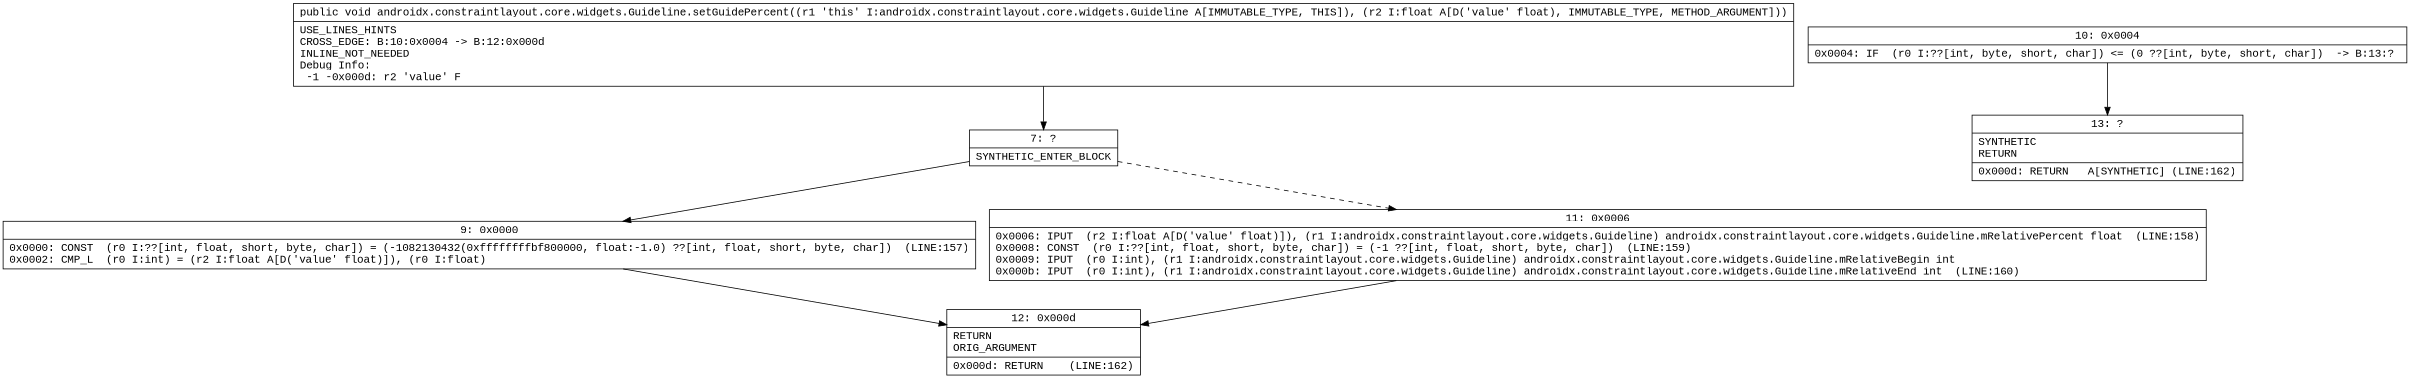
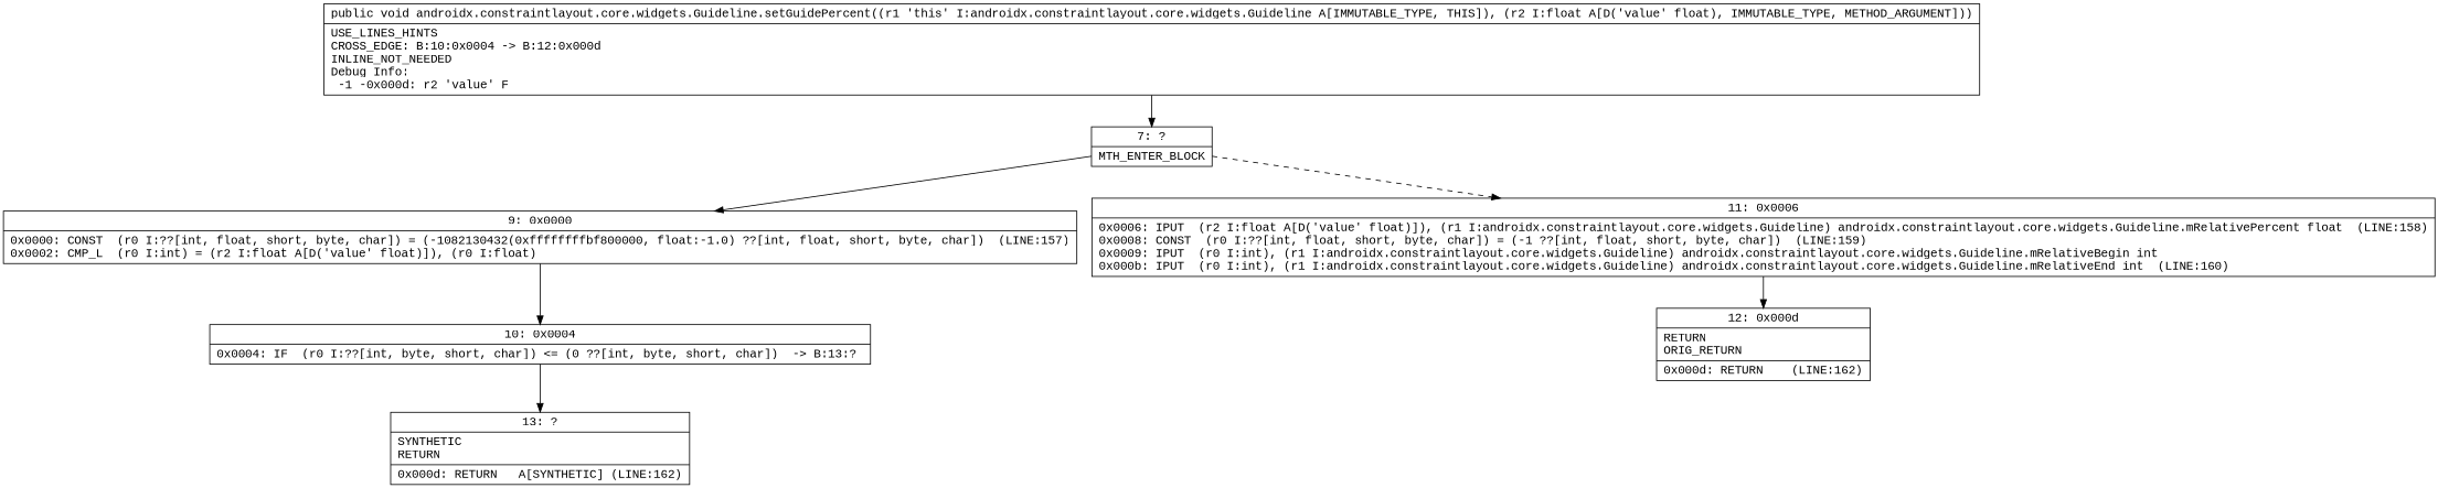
  digraph {
    fontname="Liberation Mono"
    node [fontname="Liberation Mono" shape=record]
    edge [fontname="Liberation Mono"]
-   n1 [label="{7\:\ ?|SYNTHETIC_ENTER_BLOCK\l}"]
+   n1 [label="{7\:\ ?|MTH_ENTER_BLOCK\l}"]
    n2 [label="{9\:\ 0x0000|0x0000: CONST  (r0 I:??[int, float, short, byte, char]) = (\-1082130432(0xffffffffbf800000, float:\-1.0) ??[int, float, short, byte, char])  (LINE:157)\l0x0002: CMP_L  (r0 I:int) = (r2 I:float A[D('value' float)]), (r0 I:float) \l}"]
    n3 [label="{11\:\ 0x0006|0x0006: IPUT  (r2 I:float A[D('value' float)]), (r1 I:androidx.constraintlayout.core.widgets.Guideline) androidx.constraintlayout.core.widgets.Guideline.mRelativePercent float  (LINE:158)\l0x0008: CONST  (r0 I:??[int, float, short, byte, char]) = (\-1 ??[int, float, short, byte, char])  (LINE:159)\l0x0009: IPUT  (r0 I:int), (r1 I:androidx.constraintlayout.core.widgets.Guideline) androidx.constraintlayout.core.widgets.Guideline.mRelativeBegin int \l0x000b: IPUT  (r0 I:int), (r1 I:androidx.constraintlayout.core.widgets.Guideline) androidx.constraintlayout.core.widgets.Guideline.mRelativeEnd int  (LINE:160)\l}"]
    n4 [label="{10\:\ 0x0004|0x0004: IF  (r0 I:??[int, byte, short, char]) \<= (0 ??[int, byte, short, char])  \-\> B:13:? \l}"]
    n5 [label="{13\:\ ?|SYNTHETIC\lRETURN\l|0x000d: RETURN   A[SYNTHETIC] (LINE:162)\l}"]
-   n6 [label="{12\:\ 0x000d|RETURN\lORIG_ARGUMENT\l|0x000d: RETURN    (LINE:162)\l}"]
+   n6 [label="{12\:\ 0x000d|RETURN\lORIG_RETURN\l|0x000d: RETURN    (LINE:162)\l}"]
    n7 [label="{public void androidx.constraintlayout.core.widgets.Guideline.setGuidePercent((r1 'this' I:androidx.constraintlayout.core.widgets.Guideline A[IMMUTABLE_TYPE, THIS]), (r2 I:float A[D('value' float), IMMUTABLE_TYPE, METHOD_ARGUMENT]))  | USE_LINES_HINTS\lCROSS_EDGE: B:10:0x0004 \-\> B:12:0x000d\lINLINE_NOT_NEEDED\lDebug Info:\l  \-1 \-0x000d: r2 'value' F\l}"]
    n1 -> n2
    n1 -> n3 [style=dashed]
-   n2 -> n6
+   n2 -> n4
    n3 -> n6
    n4 -> n5
    n7 -> n1
  }
